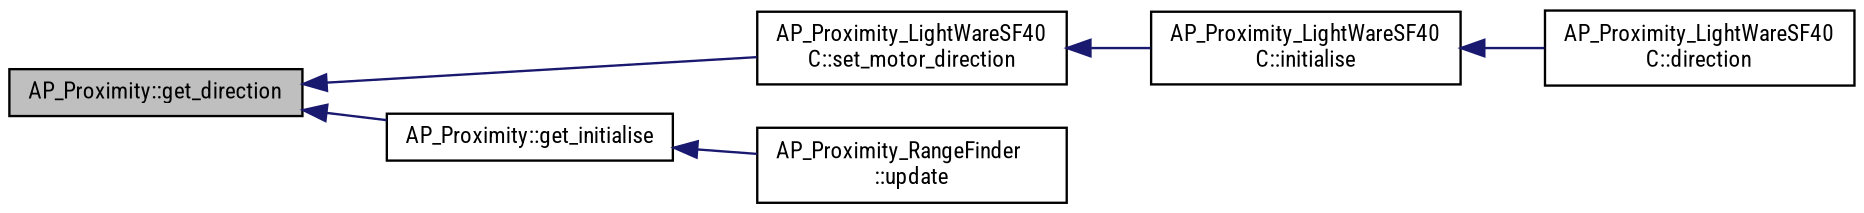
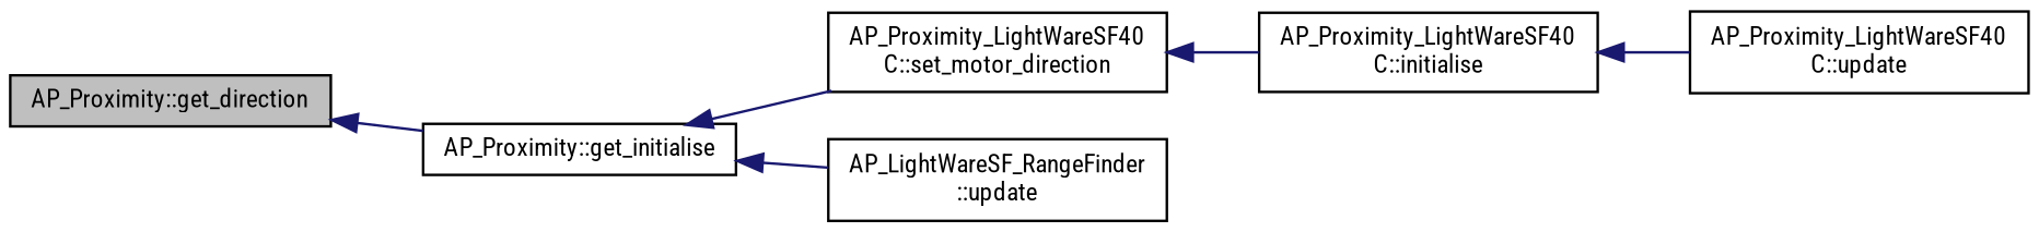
  digraph {
    fontname="Roboto Condensed"
    rankdir=LR
    node [color=black fillcolor=white fontname="Roboto Condensed" fontsize=10 shape=record style=filled]
    edge [color=midnightblue dir=back fontname="Roboto Condensed" fontsize=10 labelfontname=Helvetica labelfontsize=10 style=solid]
    n1 [fillcolor=grey75 fontcolor=black height=0.2 label="AP_Proximity::get_direction" width=0.4]
    n2 [height=0.2 label="AP_Proximity::get_initialise" width=0.4]
    n3 [height=0.2 label="AP_Proximity_LightWareSF40\lC::set_motor_direction" width=0.4]
-   n4 [height=0.2 label="AP_Proximity_RangeFinder\l::update" width=0.4]
+   n4 [height=0.2 label="AP_LightWareSF_RangeFinder\l::update" width=0.4]
    n5 [height=0.2 label="AP_Proximity_LightWareSF40\lC::initialise" width=0.4]
-   n6 [height=0.2 label="AP_Proximity_LightWareSF40\lC::direction" width=0.4]
+   n6 [height=0.2 label="AP_Proximity_LightWareSF40\lC::update" width=0.4]
    n1 -> n2
-   n1 -> n3
+   n2 -> n3
    n2 -> n4
    n3 -> n5
    n5 -> n6
  }
